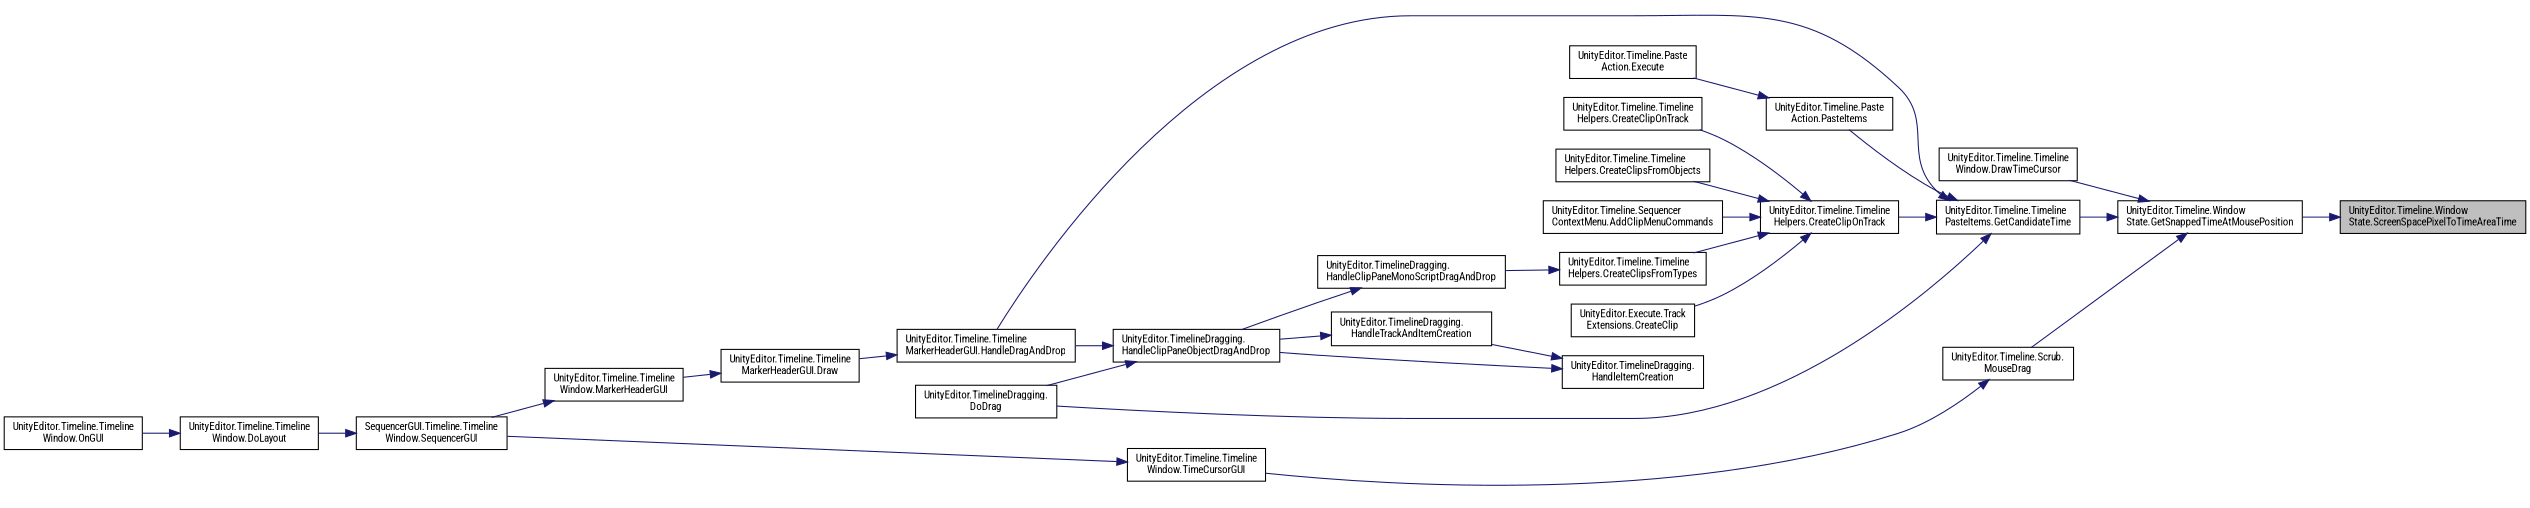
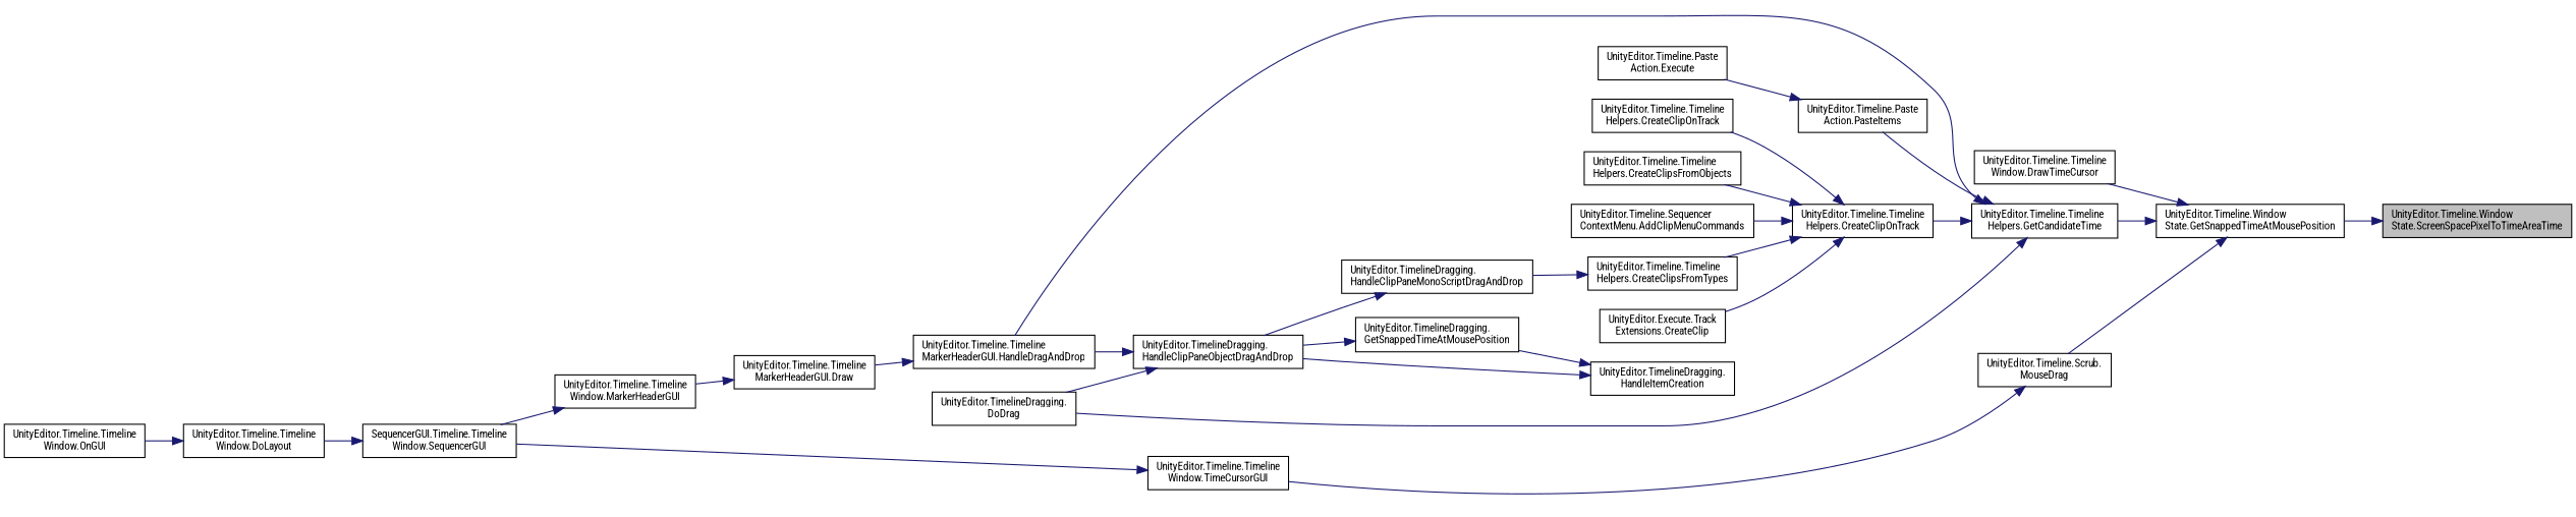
  digraph {
    fontname="Roboto Condensed"
    rankdir=RL
    node [color=black fillcolor=white fontname="Roboto Condensed" fontsize=10 shape=record style=filled]
    edge [color=midnightblue dir=back fontname="Roboto Condensed" fontsize=10 labelfontname=Helvetica labelfontsize=10 style=solid]
    n1 [fillcolor=grey75 fontcolor=black height=0.2 label="UnityEditor.Timeline.Window\lState.ScreenSpacePixelToTimeAreaTime" width=0.4]
    n2 [height=0.2 label="UnityEditor.Timeline.Window\lState.GetSnappedTimeAtMousePosition" width=0.4]
    n3 [height=0.2 label="UnityEditor.Timeline.Timeline\lWindow.DrawTimeCursor" width=0.4]
-   n4 [height=0.2 label="UnityEditor.Timeline.Timeline\lPasteItems.GetCandidateTime" width=0.4]
+   n4 [height=0.2 label="UnityEditor.Timeline.Timeline\lHelpers.GetCandidateTime" width=0.4]
    n5 [height=0.2 label="UnityEditor.Timeline.Scrub.\lMouseDrag" width=0.4]
    n6 [height=0.2 label="UnityEditor.Timeline.Timeline\lHelpers.CreateClipOnTrack" width=0.4]
    n7 [height=0.2 label="UnityEditor.TimelineDragging.\lDoDrag" width=0.4]
    n8 [height=0.2 label="UnityEditor.Timeline.Timeline\lMarkerHeaderGUI.HandleDragAndDrop" width=0.4]
    n9 [height=0.2 label="UnityEditor.Timeline.Paste\lAction.PasteItems" width=0.4]
    n10 [height=0.2 label="UnityEditor.Timeline.Timeline\lWindow.TimeCursorGUI" width=0.4]
    n11 [height=0.2 label="SequencerGUI.Timeline.Timeline\lWindow.SequencerGUI" width=0.4]
    n12 [height=0.2 label="UnityEditor.Timeline.Timeline\lWindow.DoLayout" width=0.4]
    n13 [height=0.2 label="UnityEditor.Timeline.Timeline\lWindow.OnGUI" width=0.4]
    n14 [height=0.2 label="UnityEditor.Timeline.Sequencer\lContextMenu.AddClipMenuCommands" width=0.4]
    n15 [height=0.2 label="UnityEditor.Execute.Track\lExtensions.CreateClip" width=0.4]
    n16 [height=0.2 label="UnityEditor.Timeline.Timeline\lHelpers.CreateClipOnTrack" width=0.4]
    n17 [height=0.2 label="UnityEditor.Timeline.Timeline\lHelpers.CreateClipsFromObjects" width=0.4]
    n18 [height=0.2 label="UnityEditor.Timeline.Timeline\lHelpers.CreateClipsFromTypes" width=0.4]
    n19 [height=0.2 label="UnityEditor.Timeline.Timeline\lMarkerHeaderGUI.Draw" width=0.4]
    n20 [height=0.2 label="UnityEditor.Timeline.Paste\lAction.Execute" width=0.4]
    n21 [height=0.2 label="UnityEditor.TimelineDragging.\lHandleClipPaneMonoScriptDragAndDrop" width=0.4]
    n22 [height=0.2 label="UnityEditor.TimelineDragging.\lHandleItemCreation" width=0.4]
    n23 [height=0.2 label="UnityEditor.TimelineDragging.\lHandleClipPaneObjectDragAndDrop" width=0.4]
-   n24 [height=0.2 label="UnityEditor.TimelineDragging.\lHandleTrackAndItemCreation" width=0.4]
+   n24 [height=0.2 label="UnityEditor.TimelineDragging.\lGetSnappedTimeAtMousePosition" width=0.4]
    n25 [height=0.2 label="UnityEditor.Timeline.Timeline\lWindow.MarkerHeaderGUI" width=0.4]
    n1 -> n2
    n2 -> n3
    n2 -> n4
    n2 -> n5
    n4 -> n6
    n4 -> n7
    n4 -> n8
    n4 -> n9
    n5 -> n10
    n6 -> n14
    n6 -> n15
    n6 -> n16
    n6 -> n17
    n6 -> n18
    n8 -> n19
    n9 -> n20
    n10 -> n11
    n11 -> n12
    n12 -> n13
    n18 -> n21
    n19 -> n25
    n21 -> n23
    n22 -> n23
    n22 -> n24
    n23 -> n7
    n23 -> n8
    n24 -> n23
    n25 -> n11
  }
